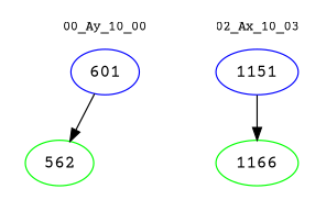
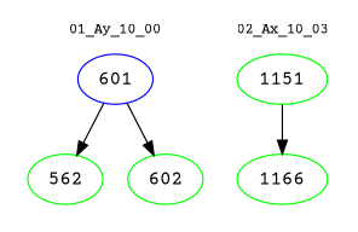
  digraph {
    fontname="Courier Prime"
    node [color=green fontname="Courier Prime"]
    edge [color=black fontname="Courier Prime"]
    n1 [color=blue label=601]
    n2 [label=562]
-   n4 [color=blue label=1151]
+   n3 [label=602]
+   n4 [label=1151]
    n5 [label=1166]
    subgraph cluster_1 {
      color=white
      fontsize=10
-     label="00_Ay_10_00"
+     label="01_Ay_10_00"
      n1
      n2
+     n3
    }
    subgraph cluster_2 {
      color=white
      fontsize=10
      label="02_Ax_10_03"
      n4
      n5
    }
    n1 -> n2
+   n1 -> n3
    n4 -> n5
  }
